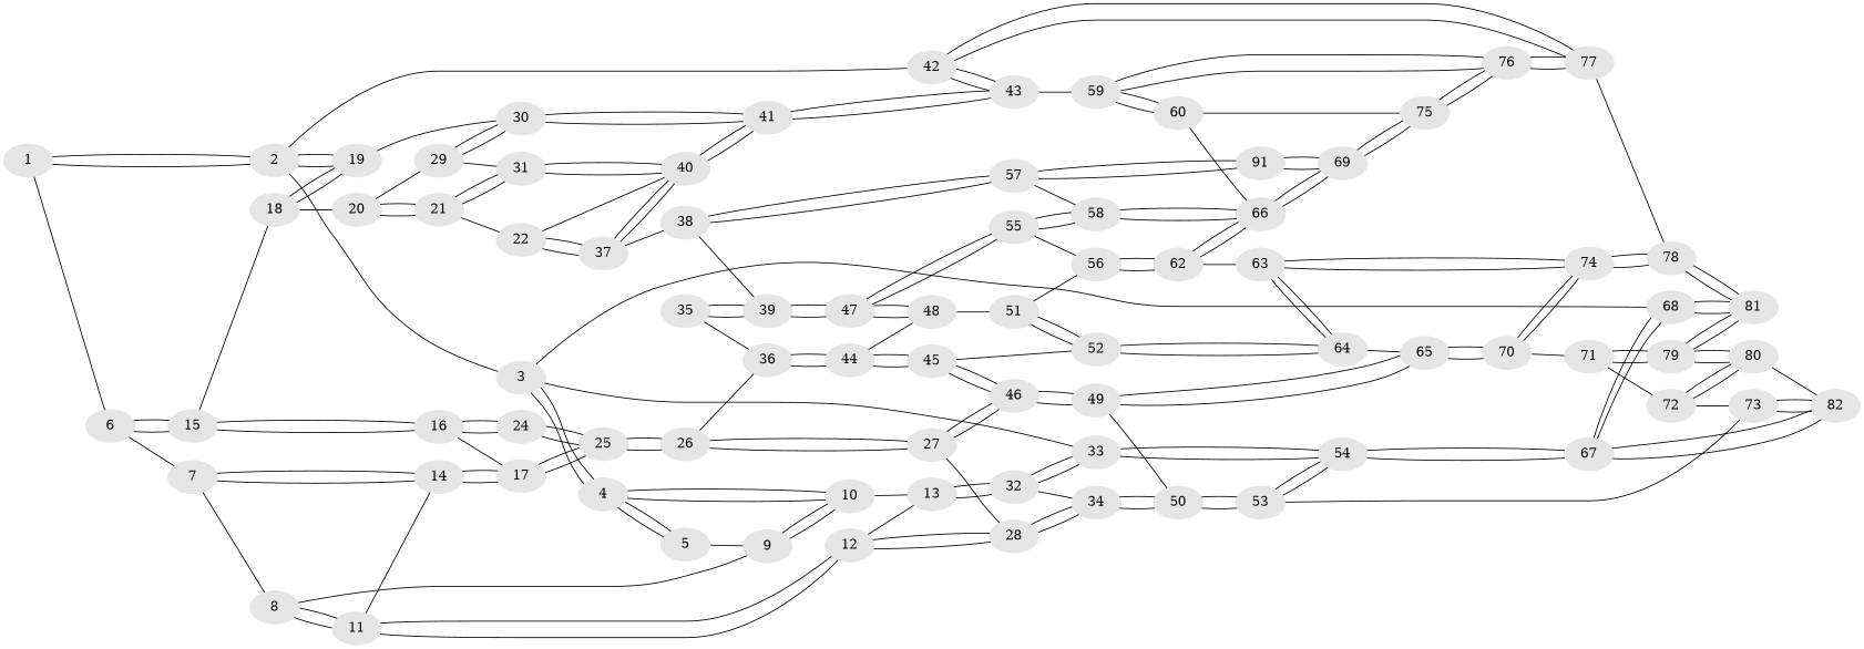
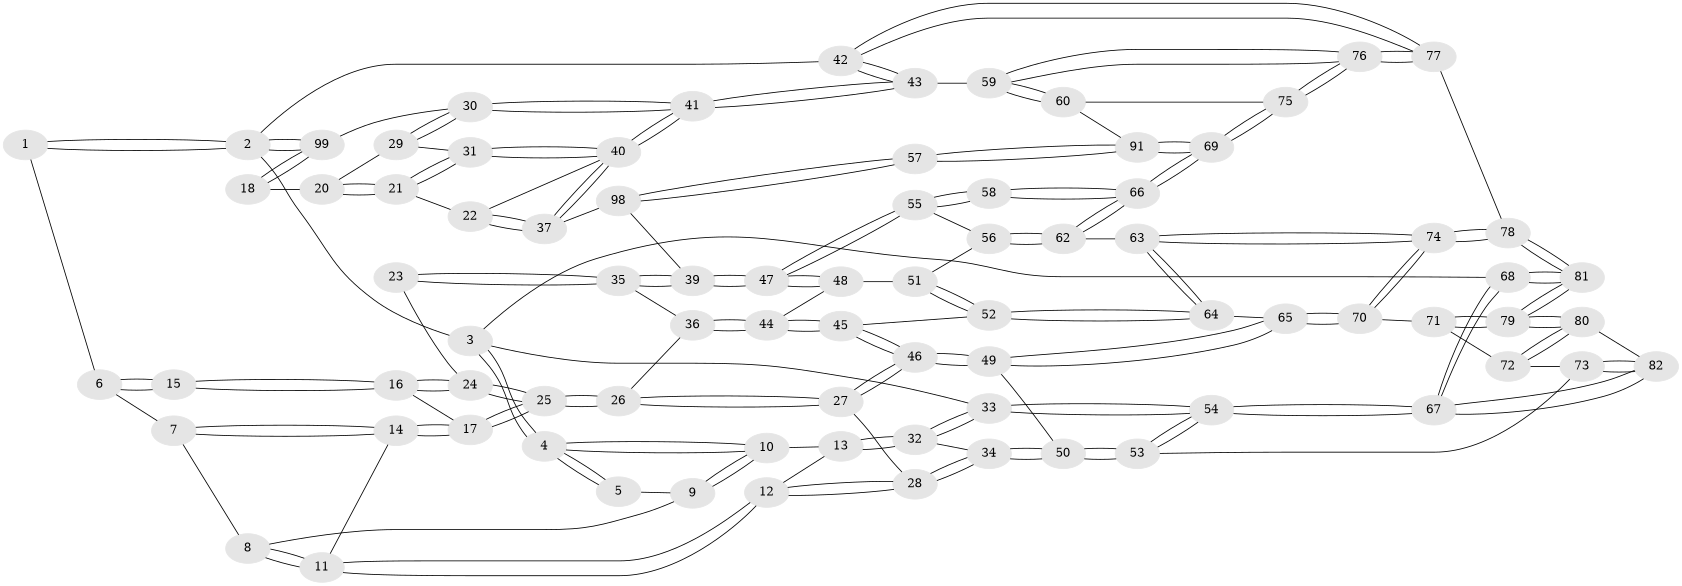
  graph {
    rankdir=LR
    node [color=gray90 style=filled]
    1
    2
    6
    3
-   19
+   19 [label=99]
    42
    7
    15
    4
    33
    68
    30
    43
    77
    5
    10
    54
    81
    9
    13
    8
    14
    16
    18
    11
    17
    12
    32
    28
    34
    25
    24
    20
    26
    21
    29
    41
    22
    31
    37
    40
+   23
    35
-   38
+   38 [label=98]
    36
    39
    27
    46
    44
    49
    50
    67
    53
    47
    45
    48
    57
    58
    n59 [label=91]
    55
    59
    78
    60
    76
    52
    51
    64
    65
    56
    70
    73
    62
    82
    66
    63
    69
    75
    74
    71
    72
    79
    80
    1 -- 2
    1 -- 2
    1 -- 6
    2 -- 3
    2 -- 19
    2 -- 19
    2 -- 42
    6 -- 7
    6 -- 15
    6 -- 15
    3 -- 4
    3 -- 4
    3 -- 33
    3 -- 68
    19 -- 30
    42 -- 43
    42 -- 43
    42 -- 77
    42 -- 77
    7 -- 8
    7 -- 14
    7 -- 14
    15 -- 16
    15 -- 16
-   15 -- 18
    4 -- 5
    4 -- 5
    4 -- 10
    4 -- 10
    33 -- 54
    33 -- 54
    68 -- 81
    68 -- 81
    30 -- 41
    30 -- 41
    43 -- 59
    77 -- 78
    5 -- 9
    10 -- 13
    54 -- 67
    54 -- 67
    9 -- 10
    9 -- 10
    13 -- 32
    13 -- 32
    8 -- 9
    8 -- 11
    8 -- 11
    14 -- 17
    14 -- 17
    16 -- 17
    16 -- 24
    16 -- 24
    18 -- 19
    18 -- 19
    18 -- 20
    11 -- 14
    11 -- 12
    11 -- 12
    17 -- 25
    17 -- 25
    12 -- 13
    12 -- 28
    12 -- 28
    32 -- 33
    32 -- 33
    32 -- 34
    28 -- 34
    28 -- 34
    34 -- 50
    34 -- 50
    25 -- 26
    25 -- 26
    24 -- 25
    24 -- 25
    20 -- 21
    20 -- 21
    20 -- 29
    26 -- 36
    26 -- 27
    26 -- 27
    21 -- 22
    21 -- 31
    21 -- 31
    29 -- 30
    29 -- 30
    29 -- 31
    41 -- 43
    41 -- 43
    22 -- 37
    22 -- 37
    22 -- 40
    31 -- 40
    31 -- 40
    37 -- 40
    37 -- 40
    37 -- 38
    40 -- 41
    40 -- 41
+   23 -- 24
+   23 -- 35
+   23 -- 35
    35 -- 36
    35 -- 39
    35 -- 39
    38 -- 39
    38 -- 57
    38 -- 57
    36 -- 44
    36 -- 44
    39 -- 47
    39 -- 47
    27 -- 28
    27 -- 46
    27 -- 46
    46 -- 49
    46 -- 49
    44 -- 45
    44 -- 45
    44 -- 48
    49 -- 50
    49 -- 65
    49 -- 65
    50 -- 53
    50 -- 53
    67 -- 68
    67 -- 68
    67 -- 82
    67 -- 82
    53 -- 54
    53 -- 54
    53 -- 73
    47 -- 48
    47 -- 48
    47 -- 55
    47 -- 55
    45 -- 46
    45 -- 46
    45 -- 52
    48 -- 51
-   57 -- 58
    57 -- n59
    57 -- n59
    58 -- 66
    58 -- 66
    n59 -- 69
    n59 -- 69
    55 -- 58
    55 -- 58
    55 -- 56
    59 -- 60
    59 -- 60
    59 -- 76
    59 -- 76
    78 -- 81
    78 -- 81
-   60 -- 66
+   60 -- n59
    60 -- 75
    76 -- 77
    76 -- 77
    52 -- 64
    52 -- 64
    51 -- 52
    51 -- 52
    51 -- 56
    64 -- 65
    65 -- 70
    65 -- 70
    56 -- 62
    56 -- 62
    70 -- 74
    70 -- 74
    70 -- 71
    73 -- 82
    73 -- 82
    62 -- 66
    62 -- 66
    62 -- 63
    66 -- 69
    66 -- 69
    63 -- 64
    63 -- 64
    63 -- 74
    63 -- 74
    69 -- 75
    69 -- 75
    75 -- 76
    75 -- 76
    74 -- 78
    74 -- 78
    71 -- 72
    71 -- 79
    71 -- 79
    72 -- 73
    72 -- 80
    72 -- 80
    79 -- 81
    79 -- 81
    79 -- 80
    79 -- 80
    80 -- 82
  }
